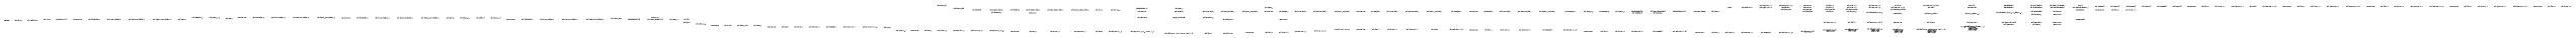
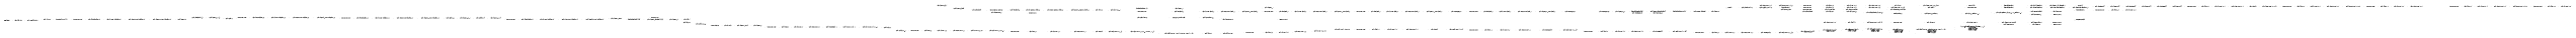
  digraph {
    rankdir=LR
    n1 [label="(<operator>.notEquals,(a5 & 0x980) != 0)"]
    n2 [label="(<operator>.or,a5 | 0x10000)"]
    n3 [label="(<operator>.assignment,v7 = insert_error)"]
    n4 [label="(log_query,log_query(a5 | 0x10000, a1, a2, 0))"]
    n5 [label="(RETURN,return 0;,return 0;)"]
    n6 [label="(cache_scan_free,cache_scan_free(a1, a2, a3, a5))"]
    n7 [label="(<operator>.and,a5 & 0x980)"]
    n8 [label="(UNKNOWN,_DWORD *,_DWORD *)"]
    n9 [label="(<operator>.addition,dnsmasq_daemon + 252)"]
    n10 [label="(<operator>.assignment,v12 = *(_DWORD *)(dnsmasq_daemon + 252))"]
    n11 [label="(<operator>.assignment,v13 = 1)"]
    n12 [label="(<operator>.greaterEqualsThan,v12 >= a4)"]
    n13 [label="(<operator>.logicalNot,!v13)"]
    n14 [label="(<operator>.indirection,*(_DWORD *)(dnsmasq_daemon + 252))"]
    n15 [label="(<operator>.cast,(_DWORD *)(dnsmasq_daemon + 252))"]
    n16 [label="(<operator>.assignment,v13 = v12 >= a4)"]
    n17 [label="(UNKNOWN,_DWORD *,_DWORD *)"]
    n18 [label="(UNKNOWN,_DWORD *,_DWORD *)"]
    n19 [label="(<operator>.addition,dnsmasq_daemon + 252)"]
    n20 [label="(<operator>.addition,dnsmasq_daemon + 248)"]
    n21 [label="(<operator>.assignment,a4 = *(_DWORD *)(dnsmasq_daemon + 252))"]
    n22 [label="(<operator>.indirection,*(_DWORD *)(dnsmasq_daemon + 252))"]
    n23 [label="(<operator>.cast,(_DWORD *)(dnsmasq_daemon + 252))"]
    n24 [label="(<operator>.assignment,v15 = *(_DWORD *)(dnsmasq_daemon + 248))"]
    n25 [label="(<operator>.notEquals,v15 != 0)"]
    n26 [label="(<operator>.assignment,v16 = v15 != 0)"]
    n27 [label="(<operator>.indirection,*(_DWORD *)(dnsmasq_daemon + 248))"]
    n28 [label="(<operator>.cast,(_DWORD *)(dnsmasq_daemon + 248))"]
    n29 [label="(<operator>.greaterThan,v15 > a4)"]
    n30 [label="(UNKNOWN,_DWORD *,_DWORD *)"]
    n31 [label="(<operator>.assignment,v16 = v15 > a4)"]
    n32 [label="(<operator>.addition,dnsmasq_daemon + 248)"]
    n33 [label="(<operator>.assignment,a4 = *(_DWORD *)(dnsmasq_daemon + 248))"]
    n34 [label="(<operator>.indirection,*(_DWORD *)(dnsmasq_daemon + 248))"]
    n35 [label="(<operator>.cast,(_DWORD *)(dnsmasq_daemon + 248))"]
    n36 [label="(METHOD_RETURN,int __fastcall)"]
    n37 [label="(<operator>.assignment,v9 = cache_scan_free(a1, a2, a3, a5))"]
    n38 [label="(<operator>.assignment,v8 = v9)"]
    n39 [label="(<operator>.and,a5 & 0x180)"]
    n40 [label="(<operator>.and,a5 & 4)"]
    n41 [label="(<operator>.equals,(a5 & 0x180) == 0)"]
    n42 [label="(<operator>.assignment,v31 = a5 & 4)"]
    n43 [label="(UNKNOWN,__unlink16,__int16)"]
    n44 [label="(<operator>.assignment,insert_error = 1)"]
    n45 [label="(<operator>.cast,(__int16)a2)"]
    n46 [label="(<operator>.assignment,v8 = 0)"]
    n47 [label="(<operator>.assignment,v10 = (__int16)a2)"]
    n48 [label="(<operator>.assignment,v10 = 1)"]
    n49 [label="(UNKNOWN,_DWORD *,_DWORD *)"]
    n50 [label="(<operator>.addressOf,&v10)"]
    n51 [label="(<operator>.logicalOr,(*(_DWORD *)&v10 & (a5 >> 3)) == 0\n      || ((a5 & 0x80) == 0 || (*(_WORD *)(v9 + 36) & 0x80) == 0 || *(_DWORD *)(v9 + 12) != *a2)\n      && ((a5 & 0x100) == 0\n       || (*(_WORD *)(v9 + 36) & 0x100) == 0\n       || *(_DWORD *)(v9 + 12) != *a2\n       || *(_DWORD *)(v9 + 16) != a2[1]\n       || *(_DWORD *)(v9 + 20) != a2[2]\n       || *(_DWORD *)(v9 + 24) != a2[3]))"]
    n52 [label="(RETURN,return v8;,return v8;)"]
    n53 [label="(<operator>.equals,(*(_DWORD *)&v10 & (a5 >> 3)) == 0)"]
    n54 [label="(<operator>.and,a5 & 0x80)"]
    n55 [label="(<operator>.equals,(a5 & 0x80) == 0)"]
    n56 [label="(<operator>.and,*(_DWORD *)&v10 & (a5 >> 3))"]
    n57 [label="(<operator>.indirection,*(_DWORD *)&v10)"]
    n58 [label="(<operator>.arithmeticShiftRight,a5 >> 3)"]
    n59 [label="(<operator>.cast,(_DWORD *)&v10)"]
    n60 [label="(<operator>.logicalAnd,((a5 & 0x80) == 0 || (*(_WORD *)(v9 + 36) & 0x80) == 0 || *(_DWORD *)(v9 + 12) != *a2)\n      && ((a5 & 0x100) == 0\n       || (*(_WORD *)(v9 + 36) & 0x100) == 0\n       || *(_DWORD *)(v9 + 12) != *a2\n       || *(_DWORD *)(v9 + 16) != a2[1]\n       || *(_DWORD *)(v9 + 20) != a2[2]\n       || *(_DWORD *)(v9 + 24) != a2[3]))"]
    n61 [label="(<operator>.logicalOr,(a5 & 0x80) == 0 || (*(_WORD *)(v9 + 36) & 0x80) == 0 || *(_DWORD *)(v9 + 12) != *a2)"]
    n62 [label="(<operator>.and,a5 & 0x100)"]
    n63 [label="(<operator>.equals,(a5 & 0x100) == 0)"]
    n64 [label="(UNKNOWN,_WORD *,_WORD *)"]
    n65 [label="(<operator>.addition,v9 + 36)"]
    n66 [label="(<operator>.logicalOr,(*(_WORD *)(v9 + 36) & 0x80) == 0 || *(_DWORD *)(v9 + 12) != *a2)"]
    n67 [label="(<operator>.equals,(*(_WORD *)(v9 + 36) & 0x80) == 0)"]
    n68 [label="(UNKNOWN,_DWORD *,_DWORD *)"]
    n69 [label="(<operator>.addition,v9 + 12)"]
    n70 [label="(<operator>.and,*(_WORD *)(v9 + 36) & 0x80)"]
    n71 [label="(<operator>.indirection,*(_WORD *)(v9 + 36))"]
    n72 [label="(<operator>.cast,(_WORD *)(v9 + 36))"]
    n73 [label="(<operator>.notEquals,*(_DWORD *)(v9 + 12) != *a2)"]
    n74 [label="(<operator>.indirection,*(_DWORD *)(v9 + 12))"]
    n75 [label="(<operator>.indirection,*a2)"]
    n76 [label="(<operator>.cast,(_DWORD *)(v9 + 12))"]
    n77 [label="(<operator>.logicalOr,(a5 & 0x100) == 0\n       || (*(_WORD *)(v9 + 36) & 0x100) == 0\n       || *(_DWORD *)(v9 + 12) != *a2\n       || *(_DWORD *)(v9 + 16) != a2[1]\n       || *(_DWORD *)(v9 + 20) != a2[2]\n       || *(_DWORD *)(v9 + 24) != a2[3])"]
    n78 [label="(UNKNOWN,_WORD *,_WORD *)"]
    n79 [label="(<operator>.addition,v9 + 36)"]
    n80 [label="(<operator>.logicalOr,(*(_WORD *)(v9 + 36) & 0x100) == 0\n       || *(_DWORD *)(v9 + 12) != *a2\n       || *(_DWORD *)(v9 + 16) != a2[1]\n       || *(_DWORD *)(v9 + 20) != a2[2]\n       || *(_DWORD *)(v9 + 24) != a2[3])"]
    n81 [label="(<operator>.equals,(*(_WORD *)(v9 + 36) & 0x100) == 0)"]
    n82 [label="(UNKNOWN,_DWORD *,_DWORD *)"]
    n83 [label="(<operator>.addition,v9 + 12)"]
    n84 [label="(<operator>.and,*(_WORD *)(v9 + 36) & 0x100)"]
    n85 [label="(<operator>.indirection,*(_WORD *)(v9 + 36))"]
    n86 [label="(<operator>.cast,(_WORD *)(v9 + 36))"]
    n87 [label="(<operator>.logicalOr,*(_DWORD *)(v9 + 12) != *a2\n       || *(_DWORD *)(v9 + 16) != a2[1]\n       || *(_DWORD *)(v9 + 20) != a2[2]\n       || *(_DWORD *)(v9 + 24) != a2[3])"]
    n88 [label="(<operator>.notEquals,*(_DWORD *)(v9 + 12) != *a2)"]
    n89 [label="(UNKNOWN,_DWORD *,_DWORD *)"]
    n90 [label="(<operator>.addition,v9 + 16)"]
    n91 [label="(<operator>.indirection,*(_DWORD *)(v9 + 12))"]
    n92 [label="(<operator>.indirection,*a2)"]
    n93 [label="(<operator>.cast,(_DWORD *)(v9 + 12))"]
    n94 [label="(<operator>.logicalOr,*(_DWORD *)(v9 + 16) != a2[1]\n       || *(_DWORD *)(v9 + 20) != a2[2]\n       || *(_DWORD *)(v9 + 24) != a2[3])"]
    n95 [label="(<operator>.notEquals,*(_DWORD *)(v9 + 16) != a2[1])"]
    n96 [label="(UNKNOWN,_DWORD *,_DWORD *)"]
    n97 [label="(<operator>.addition,v9 + 20)"]
    n98 [label="(<operator>.indirection,*(_DWORD *)(v9 + 16))"]
    n99 [label="(<operator>.indirectIndexAccess,a2[1])"]
    n100 [label="(<operator>.cast,(_DWORD *)(v9 + 16))"]
    n101 [label="(<operator>.logicalOr,*(_DWORD *)(v9 + 20) != a2[2]\n       || *(_DWORD *)(v9 + 24) != a2[3])"]
    n102 [label="(<operator>.notEquals,*(_DWORD *)(v9 + 20) != a2[2])"]
    n103 [label="(UNKNOWN,_DWORD *,_DWORD *)"]
    n104 [label="(<operator>.addition,v9 + 24)"]
    n105 [label="(<operator>.indirection,*(_DWORD *)(v9 + 20))"]
    n106 [label="(<operator>.indirectIndexAccess,a2[2])"]
    n107 [label="(<operator>.cast,(_DWORD *)(v9 + 20))"]
    n108 [label="(<operator>.notEquals,*(_DWORD *)(v9 + 24) != a2[3])"]
    n109 [label="(<operator>.indirection,*(_DWORD *)(v9 + 24))"]
    n110 [label="(<operator>.indirectIndexAccess,a2[3])"]
    n111 [label="(<operator>.cast,(_DWORD *)(v9 + 24))"]
    n112 [label="(<operator>.assignment,v18 = cache_tail)"]
    n113 [label="(<operator>.logicalAnd,a1 && strlen(a1) > 0x31)"]
    n114 [label="(strlen,strlen(a1))"]
    n115 [label="(<operator>.logicalNot,!cache_tail)"]
    n116 [label="(<operator>.assignment,v8 = big_free)"]
    n117 [label="(cache_unlink,cache_unlink(v18))"]
    n118 [label="(<operator>.greaterThan,strlen(a1) > 0x31)"]
    n119 [label="(<operator>.assignment,insert_error = 1)"]
    n120 [label="(UNKNOWN,unsigned __int16 *,unsigned __int16 *)"]
    n121 [label="(RETURN,return 0;,return 0;)"]
    n122 [label="(<operator>.addition,cache_tail + 36)"]
    n123 [label="(<operator>.assignment,v19 = *(unsigned __int16 *)(cache_tail + 36))"]
    n124 [label="(<operator>.and,v19 & 0xC)"]
    n125 [label="(<operator>.equals,(v19 & 0xC) == 0)"]
    n126 [label="(<operator>.indirection,*(unsigned __int16 *)(cache_tail + 36))"]
    n127 [label="(<operator>.cast,(unsigned __int16 *)(cache_tail + 36))"]
    n128 [label="(<operator>.logicalNot,!warned_11088)"]
    n129 [label="(UNKNOWN,_DWORD *,_DWORD *)"]
    n130 [label="(cache_scan_free,cache_scan_free(0, 0, a3, 0))"]
    n131 [label="(my_syslog,my_syslog(3, \"Internal error in cache.\"))"]
    n132 [label="(<operator>.assignment,insert_error = 1)"]
    n133 [label="(<operator>.addition,cache_tail + 16)"]
    n134 [label="(<operator>.assignment,v7 = 0)"]
    n135 [label="(<operator>.assignment,warned_11088 = 1)"]
    n136 [label="(RETURN,return v8;,return v8;)"]
    n137 [label="(<operator>.assignment,v20 = *(_DWORD *)(cache_tail + 16))"]
    n138 [label="(UNKNOWN,_DWORD *,_DWORD *)"]
    n139 [label="(<operator>.addition,cache_tail + 20)"]
    n140 [label="(<operator>.indirection,*(_DWORD *)(cache_tail + 16))"]
    n141 [label="(<operator>.cast,(_DWORD *)(cache_tail + 16))"]
    n142 [label="(<operator>.assignment,v21 = *(_DWORD *)(cache_tail + 20))"]
    n143 [label="(UNKNOWN,_DWORD *,_DWORD *)"]
    n144 [label="(<operator>.addition,cache_tail + 24)"]
    n145 [label="(<operator>.indirection,*(_DWORD *)(cache_tail + 20))"]
    n146 [label="(<operator>.cast,(_DWORD *)(cache_tail + 20))"]
    n147 [label="(<operator>.assignment,v22 = *(_DWORD *)(cache_tail + 24))"]
    n148 [label="(<operator>.indirectIndexAccess,v32[0])"]
    n149 [label="(UNKNOWN,_DWORD *,_DWORD *)"]
    n150 [label="(<operator>.indirection,*(_DWORD *)(cache_tail + 24))"]
    n151 [label="(<operator>.cast,(_DWORD *)(cache_tail + 24))"]
    n152 [label="(<operator>.assignment,v32[0] = *(_DWORD *)(cache_tail + 12))"]
    n153 [label="(<operator>.indirectIndexAccess,v32[1])"]
-   n154 [label="(<operator>.assignment,v32[1] = v20)"]
    n155 [label="(<operator>.addition,cache_tail + 12)"]
    n156 [label="(<operator>.indirection,*(_DWORD *)(cache_tail + 12))"]
    n157 [label="(<operator>.cast,(_DWORD *)(cache_tail + 12))"]
    n158 [label="(<operator>.indirectIndexAccess,v32[2])"]
    n159 [label="(<operator>.assignment,v32[2] = v21)"]
    n160 [label="(<operator>.indirectIndexAccess,v32[3])"]
    n161 [label="(cache_get_name,cache_get_name(cache_tail))"]
    n162 [label="(<operator>.assignment,v32[3] = v22)"]
    n163 [label="(<operator>.assignment,v23 = cache_get_name(cache_tail))"]
    n164 [label="(cache_scan_free,cache_scan_free(v23, v32, a3, v19))"]
    n165 [label="(<operator>.preIncrement,++cache_live_freed)"]
    n166 [label="(<operator>.assignment,v7 = 1)"]
    n167 [label="(<operator>.assignment,v31 = 1)"]
    n168 [label="(UNKNOWN,_DWORD *,_DWORD *)"]
    n169 [label="(<operator>.logicalNot,!bignames_left)"]
    n170 [label="(UNKNOWN,_WORD *,_WORD *)"]
    n171 [label="(<operator>.cast,(_DWORD *)big_free)"]
    n172 [label="(<operator>.logicalAnd,!bignames_left && (a5 & 0x5000) == 0)"]
    n173 [label="(<operator>.and,a5 & 0x5000)"]
    n174 [label="(<operator>.assignment,big_free = *(_DWORD *)big_free)"]
    n175 [label="(cache_unlink,cache_unlink(v18))"]
    n176 [label="(UNKNOWN,_DWORD *,_DWORD *)"]
    n177 [label="(<operator>.indirection,*(_DWORD *)big_free)"]
    n178 [label="(<operator>.logicalOr,!bignames_left && (a5 & 0x5000) == 0 || (v28 = whine_malloc(1028)) == 0)"]
    n179 [label="(<operator>.assignment,insert_error = 1)"]
    n180 [label="(<operator>.preDecrement,--bignames_left)"]
    n181 [label="(<operator>.assignment,v8 = v28)"]
    n182 [label="(RETURN,return v8;,return v8;)"]
    n183 [label="(whine_malloc,whine_malloc(1628))"]
    n184 [label="(<operator>.assignment,v28 = whine_malloc(1028))"]
    n185 [label="(<operator>.equals,(a5 & 0x5000) == 0)"]
    n186 [label="(<operator>.equals,(v28 = whine_malloc(1028)) == 0)"]
    n187 [label="(<operator>.addition,v18 + 40)"]
    n188 [label="(<operator>.assignment,*(_DWORD *)(v18 + 40) = v8)"]
    n189 [label="(UNKNOWN,_WORD *,_WORD *)"]
    n190 [label="(<operator>.addition,v18 + 36)"]
    n191 [label="(<operator>.indirection,*(_DWORD *)(v18 + 40))"]
    n192 [label="(<operator>.cast,(_DWORD *)(v18 + 40))"]
    n193 [label="(<operator>.assignment,*(_WORD *)(v18 + 36) = a5 | 0x200)"]
    n194 [label="(UNKNOWN,char *,char *)"]
    n195 [label="(cache_get_name,cache_get_name(v18))"]
    n196 [label="(<operator>.indirection,*(_WORD *)(v18 + 36))"]
    n197 [label="(<operator>.or,a5 | 0x200)"]
    n198 [label="(<operator>.cast,(_WORD *)(v18 + 36))"]
    n199 [label="(<operator>.addition,v18 + 36)"]
    n200 [label="(<operator>.assignment,*(_WORD *)(v18 + 36) = a5)"]
    n201 [label="(<operator>.logicalNot,!a1)"]
    n202 [label="(UNKNOWN,_UNKNOWN *,_BYTE *)"]
    n203 [label="(<operator>.indirection,*(_WORD *)(v18 + 36))"]
    n204 [label="(<operator>.cast,(_WORD *)(v18 + 36))"]
    n205 [label="(cache_get_name,cache_get_name(v18))"]
    n206 [label="(<operator>.assignment,*(_BYTE *)cache_get_name(v18) = 0)"]
    n207 [label="(<operator>.indirectIndexAccess,a2[1])"]
    n208 [label="(UNKNOWN,_DWORD *,_DWORD *)"]
    n209 [label="(<operator>.assignment,v25 = a2[1])"]
    n210 [label="(<operator>.addition,v18 + 28)"]
    n211 [label="(<operator>.indirection,*(_BYTE *)cache_get_name(v18))"]
    n212 [label="(<operator>.cast,(_BYTE *)cache_get_name(v18))"]
    n213 [label="(<operator>.assignment,v24 = (char *)cache_get_name(v18))"]
    n214 [label="(strcpy,strcpy(v24, a1))"]
    n215 [label="(<operator>.cast,(char *)cache_get_name(v18))"]
    n216 [label="(<operator>.indirectIndexAccess,a2[2])"]
    n217 [label="(<operator>.assignment,v26 = a2[2])"]
    n218 [label="(<operator>.indirectIndexAccess,a2[3])"]
    n219 [label="(<operator>.assignment,v27 = a2[3])"]
    n220 [label="(UNKNOWN,_DWORD *,_DWORD *)"]
    n221 [label="(<operator>.addition,v18 + 12)"]
    n222 [label="(<operator>.assignment,*(_DWORD *)(v18 + 12) = *a2)"]
    n223 [label="(UNKNOWN,_DWORD *,_DWORD *)"]
    n224 [label="(<operator>.addition,v18 + 16)"]
    n225 [label="(<operator>.indirection,*(_DWORD *)(v18 + 12))"]
    n226 [label="(<operator>.indirection,*a2)"]
    n227 [label="(<operator>.cast,(_DWORD *)(v18 + 12))"]
    n228 [label="(<operator>.assignment,*(_DWORD *)(v18 + 16) = v25)"]
    n229 [label="(UNKNOWN,_DWORD *,_DWORD *)"]
    n230 [label="(<operator>.addition,v18 + 20)"]
    n231 [label="(<operator>.indirection,*(_DWORD *)(v18 + 16))"]
    n232 [label="(<operator>.cast,(_DWORD *)(v18 + 16))"]
-   n233 [label="(<operator>.assignment,*(_DWORD *)(v18 + 20) = v26)"]
    n234 [label="(UNKNOWN,_DWORD *,_DWORD *)"]
    n235 [label="(<operator>.addition,v18 + 24)"]
    n236 [label="(<operator>.indirection,*(_DWORD *)(v18 + 20))"]
    n237 [label="(<operator>.cast,(_DWORD *)(v18 + 20))"]
    n238 [label="(<operator>.assignment,*(_DWORD *)(v18 + 24) = v27)"]
    n239 [label="(<operator>.indirection,*(_DWORD *)(v18 + 24))"]
    n240 [label="(<operator>.cast,(_DWORD *)(v18 + 24))"]
    n241 [label="(<operator>.assignment,*(_DWORD *)(v18 + 28) = a4 + a3)"]
    n242 [label="(UNKNOWN,_DWORD *,_DWORD *)"]
    n243 [label="(<operator>.cast,(_DWORD *)v18)"]
    n244 [label="(<operator>.indirection,*(_DWORD *)(v18 + 28))"]
    n245 [label="(<operator>.addition,a4 + a3)"]
    n246 [label="(<operator>.cast,(_DWORD *)(v18 + 28))"]
    n247 [label="(<operator>.assignment,*(_DWORD *)v18 = new_chain)"]
    n248 [label="(<operator>.assignment,new_chain = v18)"]
    n249 [label="(RETURN,return v18;,return v18;)"]
    n250 [label="(<operator>.indirection,*(_DWORD *)v18)"]
    n251 [label="(METHOD,cache_insert)"]
    n1 -> n2
    n1 -> n3
    n2 -> n4
    n3 -> n5
    n3 -> n6
    n4 -> n8
    n5 -> n36
    n6 -> n37
    n7 -> n1
    n8 -> n9
    n9 -> n15
    n10 -> n11
    n11 -> n12
    n11 -> n13
    n12 -> n16
    n13 -> n17
    n13 -> n18
    n14 -> n10
    n15 -> n14
    n16 -> n13
    n17 -> n19
    n18 -> n20
    n19 -> n23
    n20 -> n28
    n21 -> n18
    n22 -> n21
    n23 -> n22
    n24 -> n25
    n25 -> n26
    n26 -> n3
    n26 -> n29
    n26 -> n30
    n27 -> n24
    n28 -> n27
    n29 -> n31
    n30 -> n32
    n31 -> n3
    n31 -> n30
    n32 -> n35
    n33 -> n3
    n34 -> n33
    n35 -> n34
    n37 -> n38
    n38 -> n39
    n38 -> n40
    n39 -> n41
    n40 -> n42
    n41 -> n43
    n41 -> n44
    n42 -> n112
    n42 -> n113
    n42 -> n114
    n43 -> n45
    n44 -> n46
    n45 -> n47
    n46 -> n52
    n47 -> n48
    n47 -> n49
    n48 -> n49
    n49 -> n50
    n50 -> n59
    n51 -> n44
    n51 -> n52
    n52 -> n36
    n53 -> n51
    n53 -> n54
    n54 -> n55
    n55 -> n61
    n55 -> n64
    n56 -> n53
    n57 -> n58
    n58 -> n56
    n59 -> n57
    n60 -> n51
    n61 -> n60
    n61 -> n62
    n62 -> n63
    n63 -> n77
    n63 -> n78
    n64 -> n65
    n65 -> n72
    n66 -> n61
    n67 -> n66
    n67 -> n68
    n68 -> n69
    n69 -> n76
    n70 -> n67
    n71 -> n70
    n72 -> n71
    n73 -> n66
    n74 -> n75
    n75 -> n73
    n76 -> n74
    n77 -> n60
    n78 -> n79
    n79 -> n86
    n80 -> n77
    n81 -> n80
    n81 -> n82
    n82 -> n83
    n83 -> n93
    n84 -> n81
    n85 -> n84
    n86 -> n85
    n87 -> n80
    n88 -> n87
    n88 -> n89
    n89 -> n90
    n90 -> n100
    n91 -> n92
    n92 -> n88
    n93 -> n91
    n94 -> n87
    n95 -> n94
    n95 -> n96
    n96 -> n97
    n97 -> n107
    n98 -> n99
    n99 -> n95
    n100 -> n98
    n101 -> n94
    n102 -> n101
    n102 -> n103
    n103 -> n104
    n104 -> n111
    n105 -> n106
    n106 -> n102
    n107 -> n105
    n108 -> n101
    n109 -> n110
    n110 -> n108
    n111 -> n109
    n112 -> n115
    n113 -> n116
    n113 -> n117
    n114 -> n118
    n115 -> n119
    n115 -> n120
    n116 -> n168
    n116 -> n169
    n117 -> n170
    n118 -> n113
    n119 -> n121
    n120 -> n122
    n121 -> n36
    n122 -> n127
    n123 -> n124
    n124 -> n125
    n125 -> n113
    n125 -> n114
    n125 -> n128
    n125 -> n129
    n125 -> n130
    n126 -> n123
    n127 -> n126
    n128 -> n131
    n128 -> n132
    n129 -> n133
    n130 -> n134
    n131 -> n135
    n132 -> n136
    n133 -> n141
    n134 -> n167
    n135 -> n132
    n136 -> n36
    n137 -> n138
    n138 -> n139
    n139 -> n146
    n140 -> n137
    n141 -> n140
    n142 -> n143
    n143 -> n144
    n144 -> n151
    n145 -> n142
    n146 -> n145
    n147 -> n148
    n148 -> n149
    n149 -> n155
    n150 -> n147
    n151 -> n150
    n152 -> n153
-   n153 -> n154
-   n154 -> n158
    n155 -> n157
    n156 -> n152
    n157 -> n156
    n158 -> n159
    n159 -> n160
    n159 -> n161
    n160 -> n162
    n161 -> n163
    n163 -> n164
    n164 -> n165
    n165 -> n166
    n166 -> n112
    n166 -> n113
    n166 -> n114
    n167 -> n112
    n167 -> n113
    n167 -> n114
    n168 -> n171
    n169 -> n172
    n169 -> n173
    n170 -> n199
    n171 -> n177
    n172 -> n178
    n172 -> n183
    n173 -> n185
    n174 -> n175
    n175 -> n176
    n176 -> n187
    n177 -> n174
    n178 -> n179
    n178 -> n180
    n178 -> n181
    n179 -> n182
    n180 -> n181
    n181 -> n175
    n182 -> n36
    n183 -> n184
    n184 -> n186
    n185 -> n172
    n186 -> n178
    n187 -> n192
    n188 -> n189
    n189 -> n190
    n190 -> n198
    n191 -> n188
    n193 -> n194
    n194 -> n195
    n195 -> n215
    n196 -> n197
    n197 -> n193
    n198 -> n196
    n199 -> n204
    n200 -> n201
    n201 -> n194
    n201 -> n202
    n202 -> n205
    n203 -> n200
    n204 -> n203
    n205 -> n212
    n206 -> n207
    n206 -> n208
    n207 -> n209
    n208 -> n210
    n209 -> n216
    n210 -> n246
    n211 -> n206
    n212 -> n211
    n213 -> n214
    n214 -> n207
    n214 -> n208
    n215 -> n213
    n216 -> n217
    n217 -> n218
    n218 -> n219
    n219 -> n220
    n220 -> n221
    n221 -> n227
    n222 -> n223
    n223 -> n224
    n224 -> n232
    n225 -> n226
    n226 -> n222
    n227 -> n225
    n228 -> n229
    n229 -> n230
    n230 -> n237
    n231 -> n228
    n232 -> n231
-   n233 -> n234
    n234 -> n235
    n235 -> n240
-   n236 -> n233
    n237 -> n236
    n238 -> n208
    n239 -> n238
    n240 -> n239
    n241 -> n242
    n242 -> n243
    n243 -> n250
    n244 -> n245
    n245 -> n241
    n247 -> n248
    n248 -> n249
    n249 -> n36
    n250 -> n247
    n251 -> n7
  }
